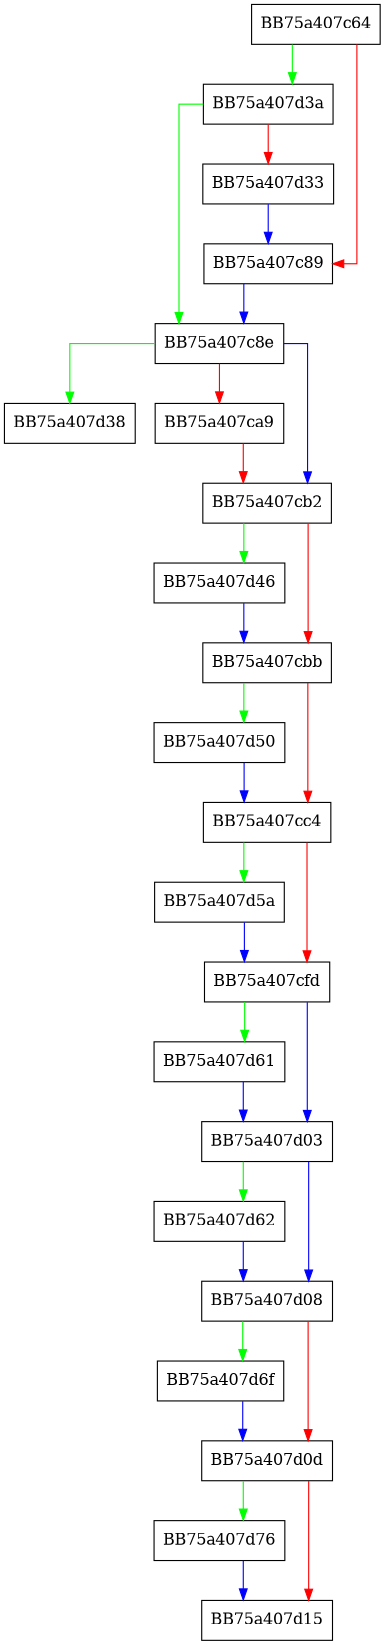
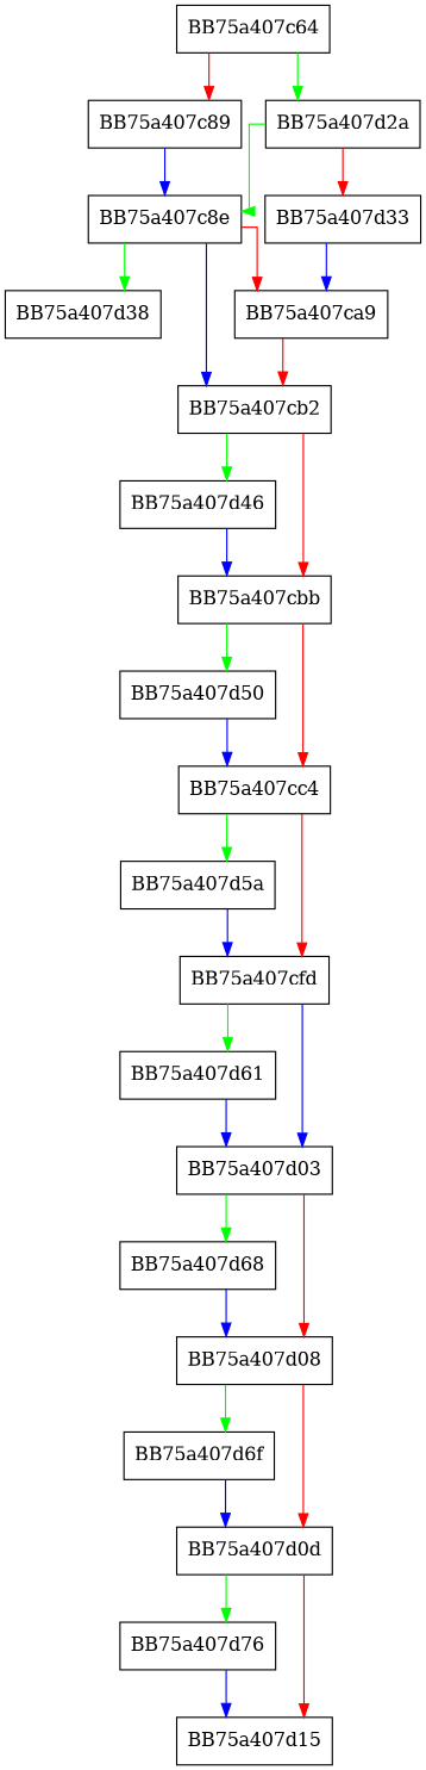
  digraph {
    splines=ortho
    node [shape=box]
    edge [color=blue]
    BB75a407c64
-   BB75a407d2a [label=BB75a407d3a]
+   BB75a407d2a
    BB75a407c89
    BB75a407c8e
    BB75a407d33
    BB75a407d38
    BB75a407ca9
    BB75a407cb2
    BB75a407d46
    BB75a407cbb
    BB75a407d50
    BB75a407cc4
    BB75a407d5a
    BB75a407cfd
    BB75a407d61
    BB75a407d03
-   BB75a407d68 [label=BB75a407d62]
+   BB75a407d68
    BB75a407d08
    BB75a407d6f
    BB75a407d0d
    BB75a407d76
    BB75a407d15
    BB75a407c64 -> BB75a407d2a [color=green]
    BB75a407c64 -> BB75a407c89 [color=red]
    BB75a407d2a -> BB75a407c8e [color=green]
    BB75a407d2a -> BB75a407d33 [color=red]
    BB75a407c89 -> BB75a407c8e
    BB75a407c8e -> BB75a407d38 [color=green]
    BB75a407c8e -> BB75a407ca9 [color=red]
    BB75a407c8e -> BB75a407cb2
-   BB75a407d33 -> BB75a407c89
+   BB75a407d33 -> BB75a407ca9
    BB75a407ca9 -> BB75a407cb2 [color=red]
    BB75a407cb2 -> BB75a407d46 [color=green]
    BB75a407cb2 -> BB75a407cbb [color=red]
    BB75a407d46 -> BB75a407cbb
    BB75a407cbb -> BB75a407d50 [color=green]
    BB75a407cbb -> BB75a407cc4 [color=red]
    BB75a407d50 -> BB75a407cc4
    BB75a407cc4 -> BB75a407d5a [color=green]
    BB75a407cc4 -> BB75a407cfd [color=red]
    BB75a407d5a -> BB75a407cfd
    BB75a407cfd -> BB75a407d61 [color=green]
    BB75a407cfd -> BB75a407d03
    BB75a407d61 -> BB75a407d03
    BB75a407d03 -> BB75a407d68 [color=green]
-   BB75a407d03 -> BB75a407d08
+   BB75a407d03 -> BB75a407d08 [color=red]
    BB75a407d68 -> BB75a407d08
    BB75a407d08 -> BB75a407d6f [color=green]
    BB75a407d08 -> BB75a407d0d [color=red]
    BB75a407d6f -> BB75a407d0d
    BB75a407d0d -> BB75a407d76 [color=green]
    BB75a407d0d -> BB75a407d15 [color=red]
    BB75a407d76 -> BB75a407d15
  }
